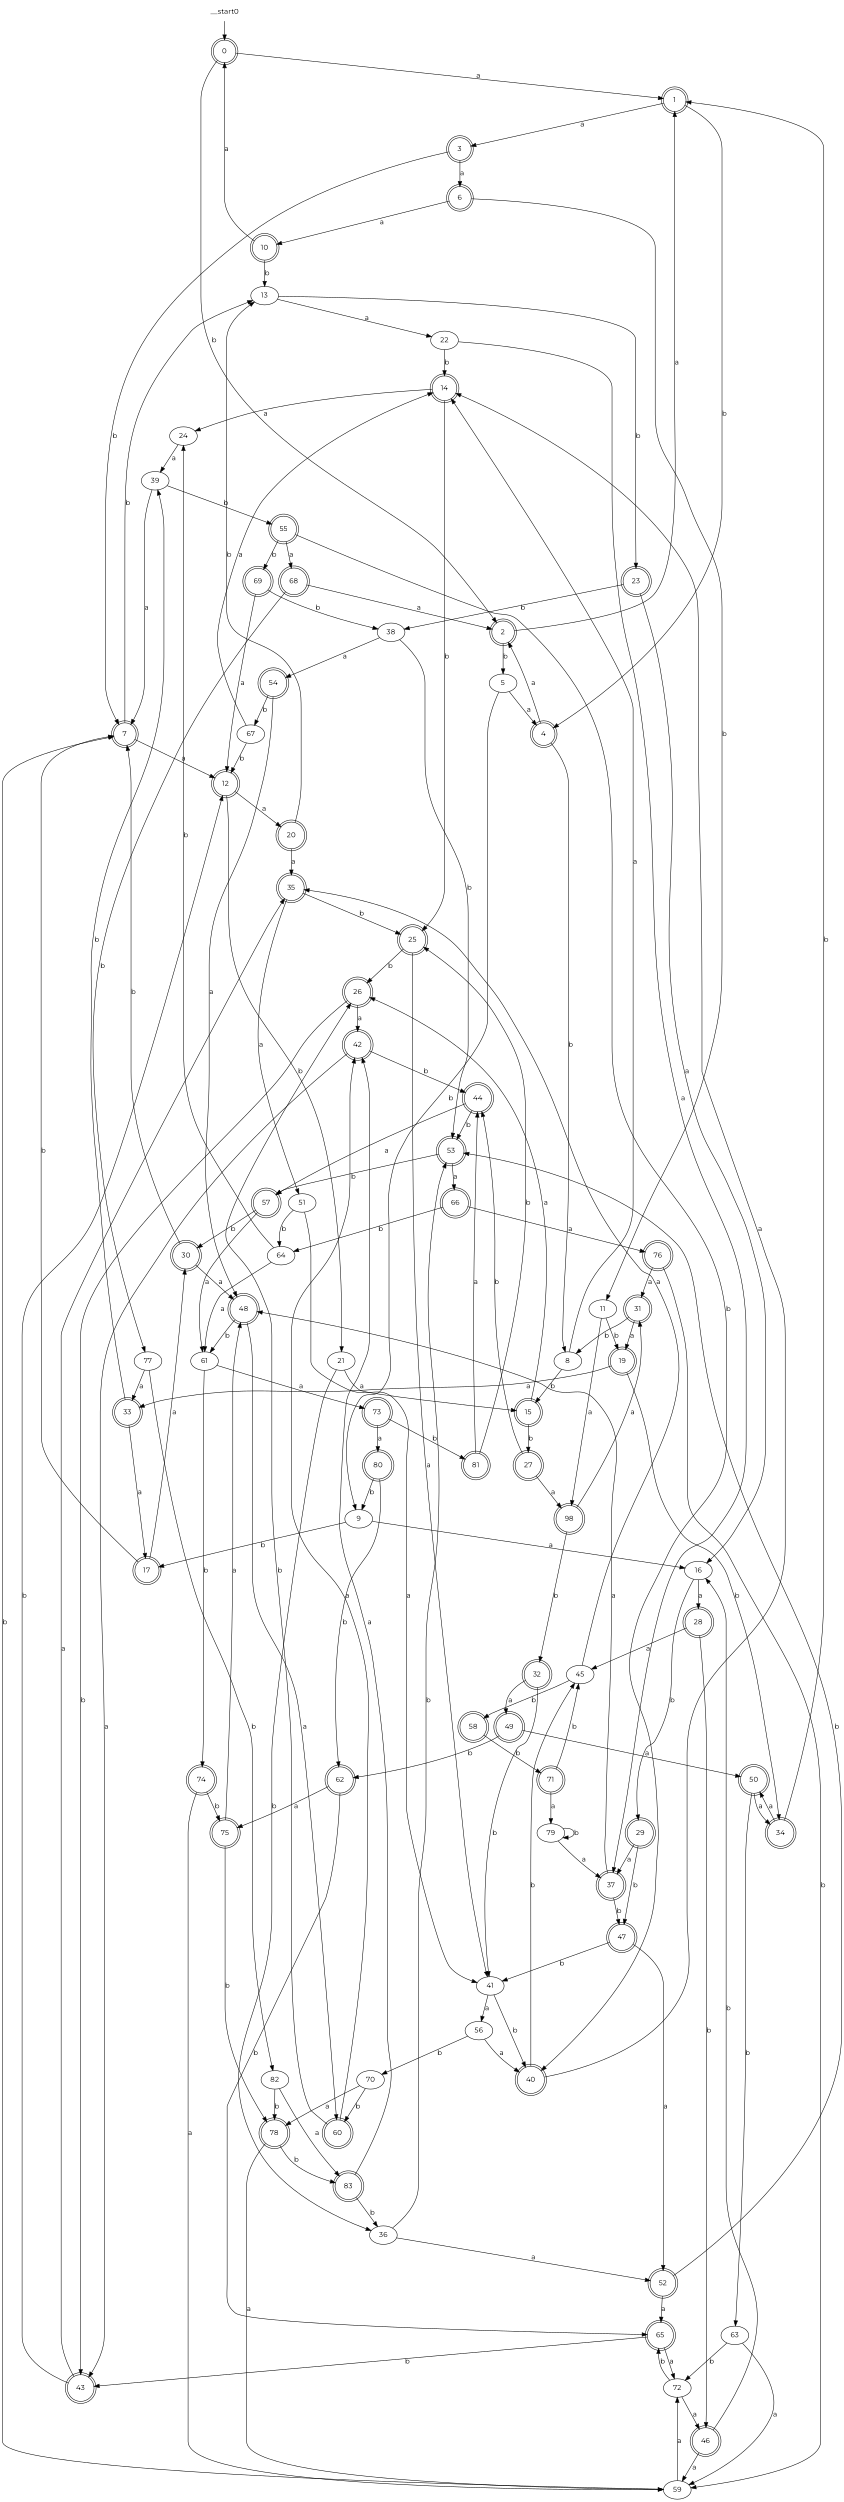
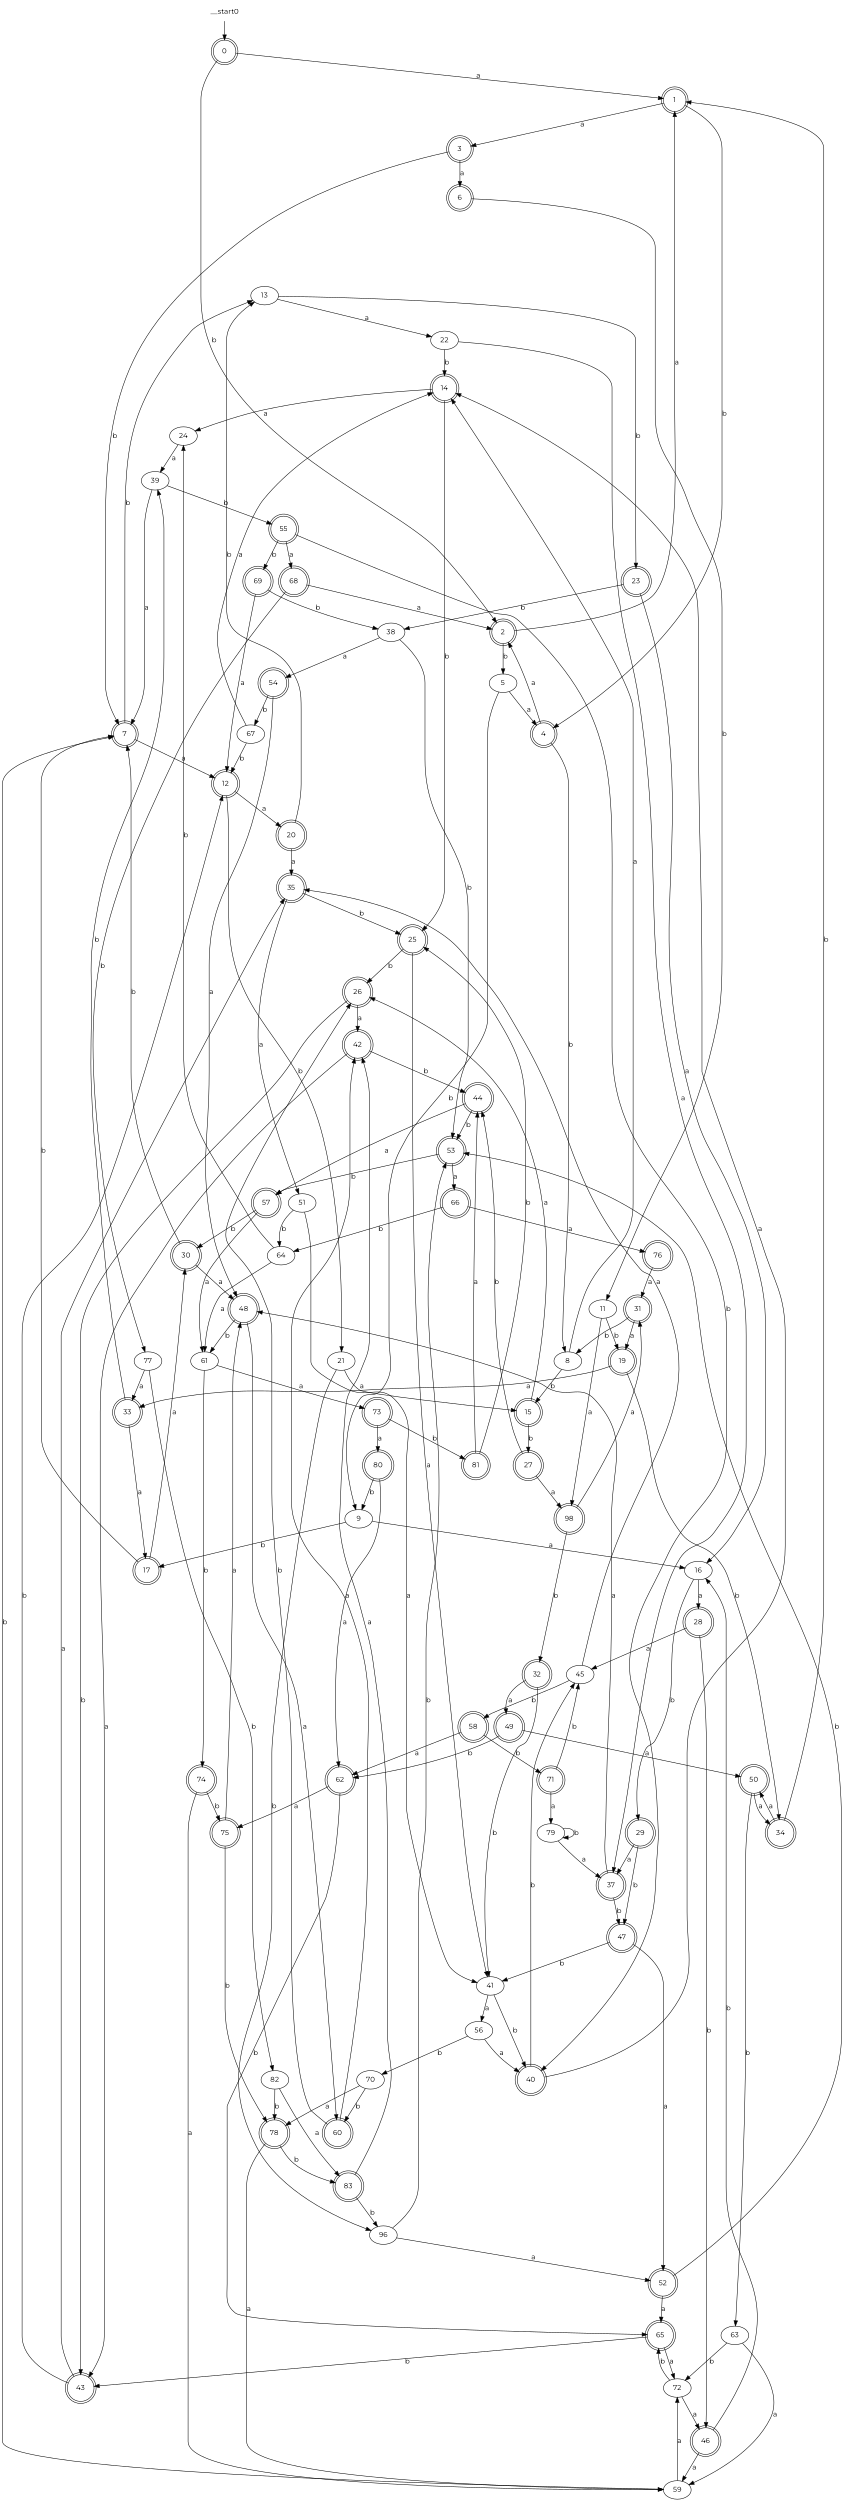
  digraph {
    fontname=Montserrat
    node [fontname=Montserrat shape=doublecircle]
    edge [fontname=Montserrat]
    __start0 [shape=none]
    0
    1
    2
    3
    4
    5 [shape=""]
    6
    7
    8 [shape=""]
    9 [shape=""]
-   10
    11 [shape=""]
    12
    13 [shape=""]
    14
    15
    16 [shape=""]
    17
    n20 [label=98]
    19
    20
    21 [shape=""]
    22 [shape=""]
    23
    24 [shape=""]
    25
    26
    27
    28
    29
    30
    31
    32
    33
    34
    35
-   36 [shape=""]
+   36 [label=96 shape=""]
    37
    38 [shape=""]
    39 [shape=""]
    41 [shape=""]
    42
    43
    44
    45 [shape=""]
    46
    47
    48
    49
    50
    51 [shape=""]
    52
    53
    54
    55
    40
    56 [shape=""]
    57
    58
    59 [shape=""]
    60
    61 [shape=""]
    62
    63 [shape=""]
    64 [shape=""]
    65
    66
    67 [shape=""]
    68
    69
    70 [shape=""]
    71
    72 [shape=""]
    73
    74
    75
    76
    77 [shape=""]
    78
    79 [shape=""]
    80
    81
    82 [shape=""]
    83
    __start0 -> 0
    0 -> 1 [label=a]
    0 -> 2 [label=b]
    1 -> 3 [label=a]
    1 -> 4 [label=b]
    2 -> 1 [label=a]
    2 -> 5 [label=b]
    3 -> 6 [label=a]
    3 -> 7 [label=b]
    4 -> 2 [label=a]
    4 -> 8 [label=b]
    5 -> 4 [label=a]
    5 -> 9 [label=b]
-   6 -> 10 [label=a]
    6 -> 11 [label=b]
    7 -> 12 [label=a]
    7 -> 13 [label=b]
    8 -> 14 [label=a]
    8 -> 15 [label=b]
    9 -> 16 [label=a]
    9 -> 17 [label=b]
-   10 -> 0 [label=a]
-   10 -> 13 [label=b]
    11 -> n20 [label=a]
    11 -> 19 [label=b]
    12 -> 20 [label=a]
    12 -> 21 [label=b]
    13 -> 22 [label=a]
    13 -> 23 [label=b]
    14 -> 24 [label=a]
    14 -> 25 [label=b]
    15 -> 26 [label=a]
    15 -> 27 [label=b]
    16 -> 28 [label=a]
    16 -> 29 [label=b]
    17 -> 7 [label=b]
    17 -> 30 [label=a]
    n20 -> 31 [label=a]
    n20 -> 32 [label=b]
    19 -> 33 [label=a]
    19 -> 34 [label=b]
    20 -> 13 [label=b]
    20 -> 35 [label=a]
    21 -> 15 [label=a]
    21 -> 36 [label=b]
    22 -> 14 [label=b]
    22 -> 37 [label=a]
    23 -> 16 [label=a]
    23 -> 38 [label=b]
    24 -> 39 [label=a]
    25 -> 26 [label=b]
    25 -> 41 [label=a]
    26 -> 42 [label=a]
    26 -> 43 [label=b]
    27 -> n20 [label=a]
    27 -> 44 [label=b]
    28 -> 45 [label=a]
    28 -> 46 [label=b]
    29 -> 37 [label=a]
    29 -> 47 [label=b]
    30 -> 7 [label=b]
    30 -> 48 [label=a]
    31 -> 8 [label=b]
    31 -> 19 [label=a]
    32 -> 41 [label=b]
    32 -> 49 [label=a]
    33 -> 17 [label=a]
    33 -> 39 [label=b]
    34 -> 1 [label=b]
    34 -> 50 [label=a]
    35 -> 25 [label=b]
    35 -> 51 [label=a]
    36 -> 52 [label=a]
    36 -> 53 [label=b]
    37 -> 47 [label=b]
    37 -> 48 [label=a]
    38 -> 53 [label=b]
    38 -> 54 [label=a]
    39 -> 7 [label=a]
    39 -> 55 [label=b]
    41 -> 40 [label=b]
    41 -> 56 [label=a]
    42 -> 43 [label=a]
    42 -> 44 [label=b]
    43 -> 12 [label=b]
    43 -> 35 [label=a]
    44 -> 53 [label=b]
    44 -> 57 [label=a]
    45 -> 35 [label=a]
    45 -> 58 [label=b]
    46 -> 16 [label=b]
    46 -> 59 [label=a]
    47 -> 41 [label=b]
    47 -> 52 [label=a]
    48 -> 60 [label=a]
    48 -> 61 [label=b]
    49 -> 50 [label=a]
    49 -> 62 [label=b]
    50 -> 34 [label=a]
    50 -> 63 [label=b]
    51 -> 41 [label=a]
    51 -> 64 [label=b]
    52 -> 53 [label=b]
    52 -> 65 [label=a]
    53 -> 57 [label=b]
    53 -> 66 [label=a]
    54 -> 48 [label=a]
    54 -> 67 [label=b]
    55 -> 40 [label=b]
    55 -> 68 [label=a]
    55 -> 69 [label=b]
    40 -> 14 [label=a]
    40 -> 45 [label=b]
    56 -> 40 [label=a]
    56 -> 70 [label=b]
    57 -> 30 [label=b]
    57 -> 61 [label=a]
+   58 -> 62 [label=a]
    58 -> 71 [label=b]
    59 -> 7 [label=b]
    59 -> 72 [label=a]
    60 -> 26 [label=b]
    60 -> 42 [label=a]
    61 -> 73 [label=a]
    61 -> 74 [label=b]
    62 -> 65 [label=b]
    62 -> 75 [label=a]
    63 -> 59 [label=a]
    63 -> 72 [label=b]
    64 -> 24 [label=b]
    64 -> 61 [label=a]
    65 -> 43 [label=b]
    65 -> 72 [label=a]
    66 -> 64 [label=b]
    66 -> 76 [label=a]
    67 -> 12 [label=b]
    67 -> 14 [label=a]
    68 -> 2 [label=a]
    68 -> 77 [label=b]
    69 -> 12 [label=a]
    69 -> 38 [label=b]
    70 -> 60 [label=b]
    70 -> 78 [label=a]
    71 -> 45 [label=b]
    71 -> 79 [label=a]
    72 -> 46 [label=a]
    72 -> 65 [label=b]
    73 -> 80 [label=a]
    73 -> 81 [label=b]
    74 -> 59 [label=a]
    74 -> 75 [label=b]
    75 -> 48 [label=a]
    75 -> 78 [label=b]
    76 -> 31 [label=a]
-   76 -> 59 [label=b]
    77 -> 33 [label=a]
    77 -> 82 [label=b]
    78 -> 59 [label=a]
    78 -> 83 [label=b]
    79 -> 37 [label=a]
    79 -> 79 [label=b]
    80 -> 9 [label=b]
-   80 -> 62 [label=b]
+   80 -> 62 [label=a]
    81 -> 25 [label=b]
    81 -> 44 [label=a]
    82 -> 78 [label=b]
    82 -> 83 [label=a]
    83 -> 36 [label=b]
    83 -> 42 [label=a]
  }
